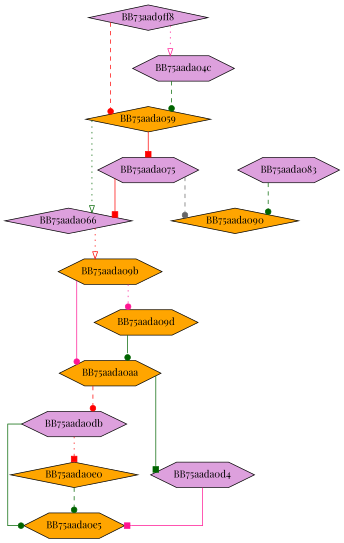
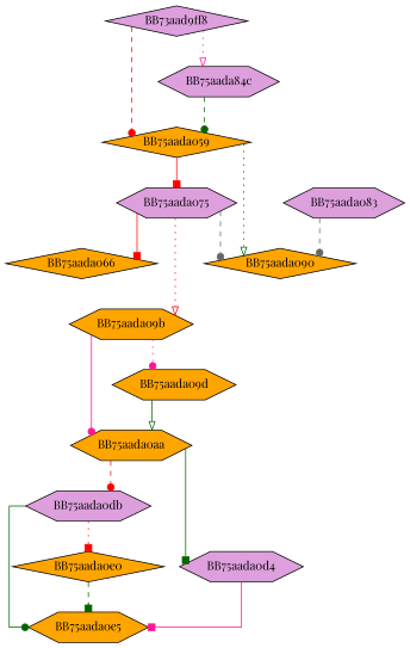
  digraph {
    fontname="Playfair Display"
    splines=ortho
    node [fillcolor=plum fontname="Playfair Display" shape=hexagon style=filled]
    edge [arrowhead=dot color=red fontname="Playfair Display" style=solid]
    n1 [label=BB73aad9ff8 shape=diamond]
    BB75aada059 [fillcolor=orange shape=diamond]
-   BB75aada04c
+   BB75aada04c [label=BB75aada84c]
    BB75aada075
-   BB75aada066 [shape=diamond]
+   BB75aada066 [fillcolor=orange shape=diamond]
    BB75aada090 [fillcolor=orange shape=diamond]
    BB75aada09b [fillcolor=orange]
    BB75aada083
    BB75aada0aa [fillcolor=orange]
    BB75aada09d [fillcolor=orange]
    BB75aada0db
    BB75aada0d4
    BB75aada0e5 [fillcolor=orange]
    BB75aada0e0 [fillcolor=orange shape=diamond]
    n1 -> BB75aada059 [style=dashed]
    n1 -> BB75aada04c [arrowhead=onormal color=deeppink style=dotted]
    BB75aada059 -> BB75aada075 [arrowhead=box]
-   BB75aada059 -> BB75aada066 [arrowhead=onormal color=darkgreen style=dotted]
+   BB75aada059 -> BB75aada090 [arrowhead=onormal color=darkgreen style=dotted]
    BB75aada04c -> BB75aada059 [color=darkgreen style=dashed]
    BB75aada075 -> BB75aada066 [arrowhead=box]
    BB75aada075 -> BB75aada090 [color=gray40 style=dashed]
-   BB75aada066 -> BB75aada09b [arrowhead=onormal style=dotted]
+   BB75aada075 -> BB75aada09b [arrowhead=onormal style=dotted]
    BB75aada09b -> BB75aada0aa [color=deeppink]
    BB75aada09b -> BB75aada09d [color=deeppink style=dotted]
-   BB75aada083 -> BB75aada090 [color=darkgreen style=dashed]
+   BB75aada083 -> BB75aada090 [color=gray40 style=dashed]
    BB75aada0aa -> BB75aada0db [style=dashed]
    BB75aada0aa -> BB75aada0d4 [arrowhead=box color=darkgreen]
-   BB75aada09d -> BB75aada0aa [color=darkgreen]
+   BB75aada09d -> BB75aada0aa [arrowhead=onormal color=darkgreen]
    BB75aada0db -> BB75aada0e5 [color=darkgreen]
    BB75aada0db -> BB75aada0e0 [arrowhead=box style=dotted]
    BB75aada0d4 -> BB75aada0e5 [arrowhead=box color=deeppink]
-   BB75aada0e0 -> BB75aada0e5 [color=darkgreen style=dashed]
+   BB75aada0e0 -> BB75aada0e5 [arrowhead=box color=darkgreen style=dashed]
  }
